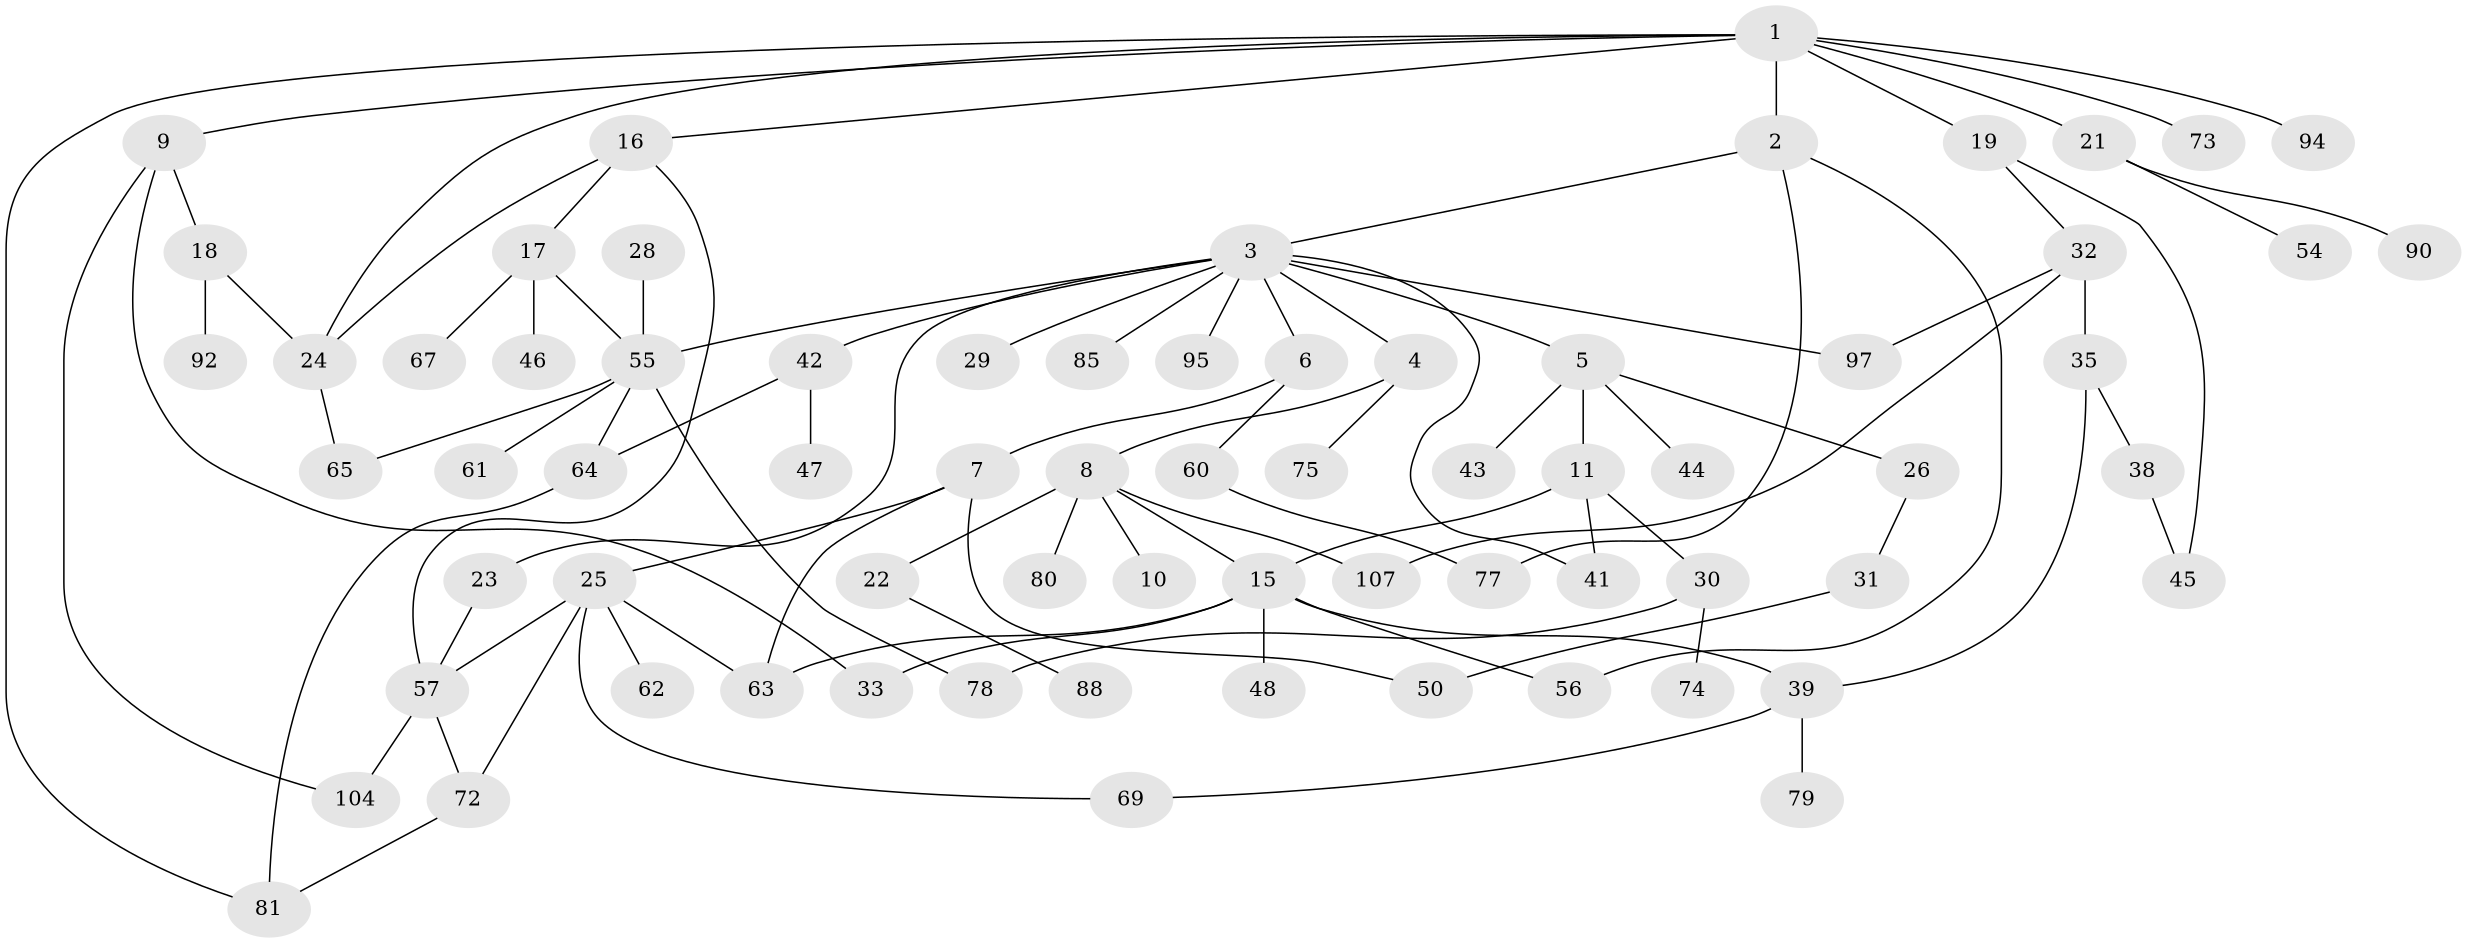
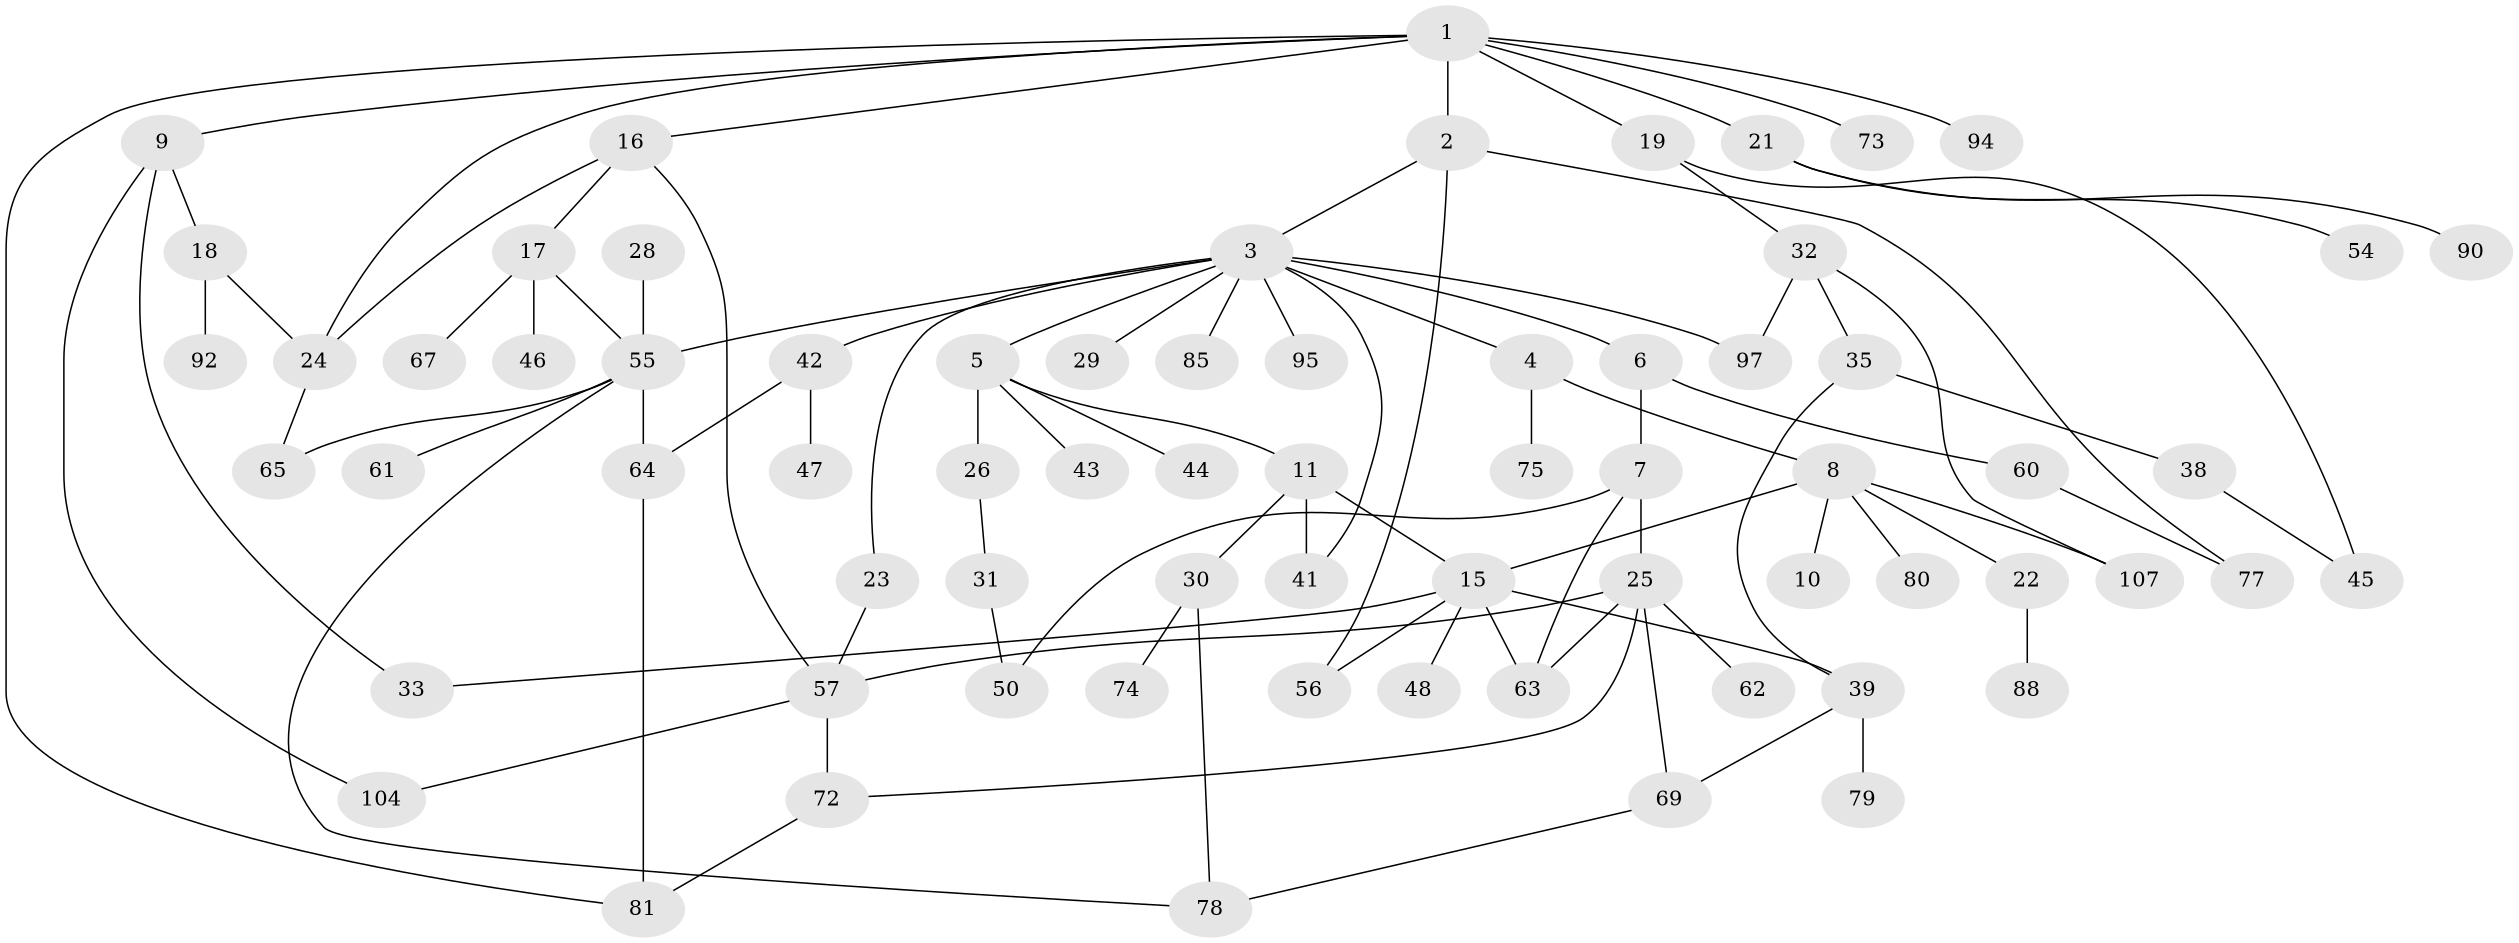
  graph {
    node [color=gray90 style=filled]
    1 [super="+14"]
    2 [super="+87"]
    9 [super="+34"]
    16
    19
    21 [super="+40"]
    24
    73
    81 [super="+93"]
    94
    3 [super="+20"]
    56
    77
    18 [super="+51"]
    33 [super="+89"]
    104
    17 [super="+99"]
    57 [super="+96"]
    32 [super="+106"]
    45 [super="+58"]
    54
    90 [super="+105"]
    65 [super="+84"]
    4 [super="+102"]
    5 [super="+13"]
    6 [super="+59"]
    23
    29
    41 [super="+91"]
    42 [super="+53"]
    55
    85
    95
    97
    8 [super="+12"]
    75 [super="+103"]
    11
    26 [super="+70"]
    43
    44
    7
    60 [super="+83"]
    47
    64
    78 [super="+82"]
    61
    10 [super="+36"]
    15 [super="+52"]
    22 [super="+98"]
    80
    107
    30 [super="+100"]
    31 [super="+37"]
    25 [super="+27"]
    50
    63 [super="+66"]
    62 [super="+68"]
    69 [super="+76"]
    72
    39 [super="+49"]
    48
    88
    92
    74
    79
    46
    67
    28 [super="+101"]
    35 [super="+86"]
    38
    1 -- 2
    1 -- 9
    1 -- 16
    1 -- 19
    1 -- 21
    1 -- 24
    1 -- 73
    1 -- 81
    1 -- 94
    2 -- 3
    2 -- 56
    2 -- 77
    9 -- 18
    9 -- 33
    9 -- 104
    16 -- 24
    16 -- 17
    16 -- 57
    19 -- 32
    19 -- 45
    21 -- 54
    21 -- 90
    24 -- 65
    3 -- 4
    3 -- 5
    3 -- 6
    3 -- 23
    3 -- 29
    3 -- 41
    3 -- 42
    3 -- 55
    3 -- 85
    3 -- 95
    3 -- 97
    18 -- 24
    18 -- 92
    17 -- 55
    17 -- 46
    17 -- 67
    57 -- 104
    57 -- 72
    32 -- 97
    32 -- 107
    32 -- 35
    4 -- 8
    4 -- 75
    5 -- 11
    5 -- 26
    5 -- 43
    5 -- 44
    6 -- 7
    6 -- 60
    23 -- 57
    42 -- 47
    42 -- 64
    55 -- 65
    55 -- 64
    55 -- 78
    55 -- 61
    8 -- 10
    8 -- 15
    8 -- 22
    8 -- 80
    8 -- 107
    11 -- 41
    11 -- 15
    11 -- 30
    26 -- 31
    7 -- 25
    7 -- 50
    7 -- 63
    60 -- 77
    64 -- 81
    15 -- 56
    15 -- 33
    15 -- 63
    15 -- 39
    15 -- 48 [weight=2]
    22 -- 88
    30 -- 78
    30 -- 74
    31 -- 50
    25 -- 57
    25 -- 63
    25 -- 62
    25 -- 69
    25 -- 72
+   69 -- 78
    72 -- 81
    39 -- 69
    39 -- 79
    28 -- 55
    35 -- 39
    35 -- 38
    38 -- 45
  }
